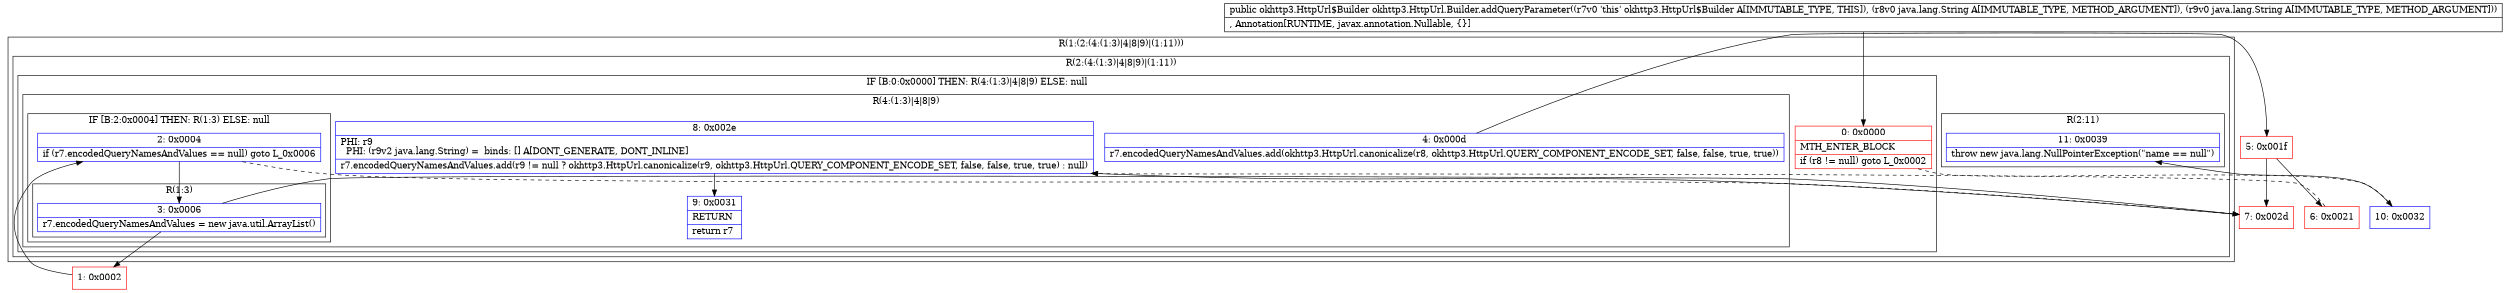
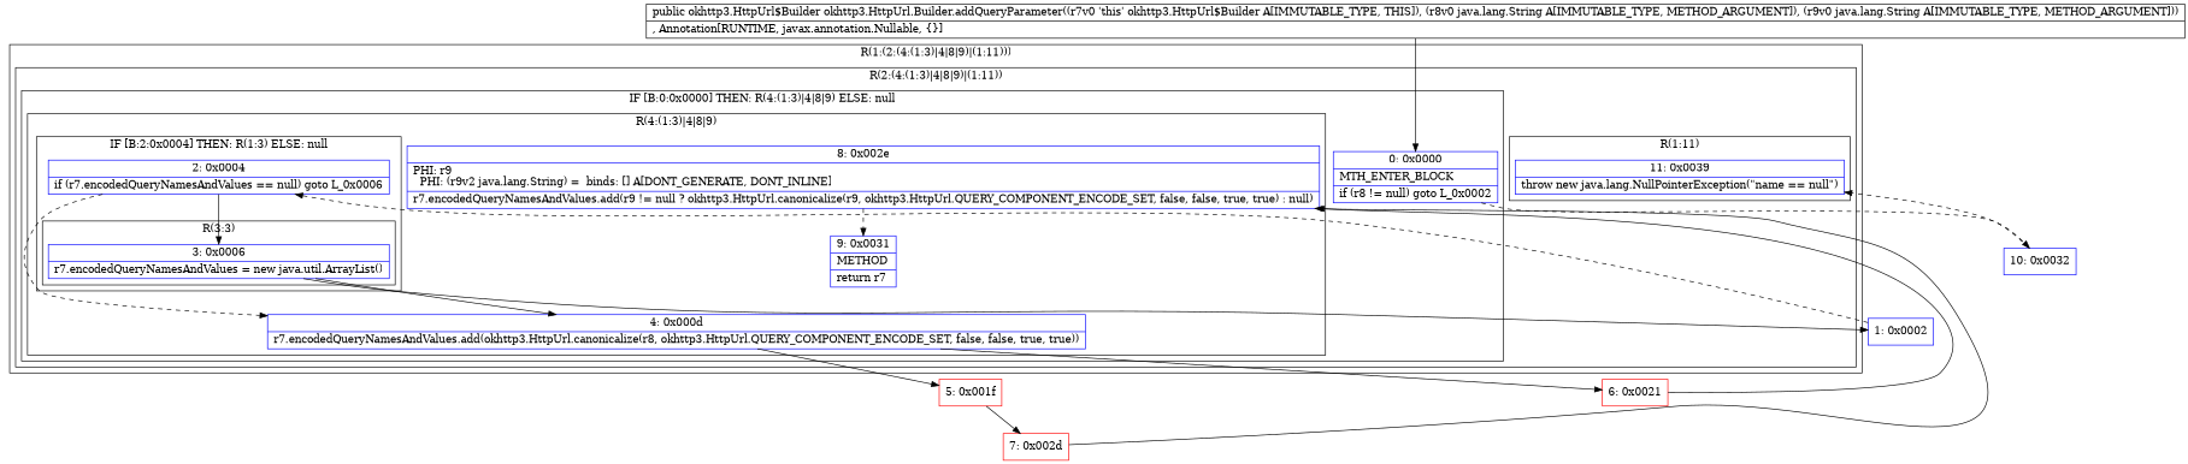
  digraph {
    node [color=blue shape=record]
    n1 [label="{3\:\ 0x0006|r7.encodedQueryNamesAndValues = new java.util.ArrayList()\l}"]
    n2 [label="{2\:\ 0x0004|if (r7.encodedQueryNamesAndValues == null) goto L_0x0006\l}"]
    n3 [label="{4\:\ 0x000d|r7.encodedQueryNamesAndValues.add(okhttp3.HttpUrl.canonicalize(r8, okhttp3.HttpUrl.QUERY_COMPONENT_ENCODE_SET, false, false, true, true))\l}"]
    n4 [label="{8\:\ 0x002e|PHI: r9 \l  PHI: (r9v2 java.lang.String) =  binds: [] A[DONT_GENERATE, DONT_INLINE]\l|r7.encodedQueryNamesAndValues.add(r9 != null ? okhttp3.HttpUrl.canonicalize(r9, okhttp3.HttpUrl.QUERY_COMPONENT_ENCODE_SET, false, false, true, true) : null)\l}"]
-   n5 [label="{9\:\ 0x0031|RETURN\l|return r7\l}"]
-   n6 [color=red label="{0\:\ 0x0000|MTH_ENTER_BLOCK\l|if (r8 != null) goto L_0x0002\l}"]
+   n5 [label="{9\:\ 0x0031|METHOD\l|return r7\l}"]
+   n6 [label="{0\:\ 0x0000|MTH_ENTER_BLOCK\l|if (r8 != null) goto L_0x0002\l}"]
    n7 [label="{11\:\ 0x0039|throw new java.lang.NullPointerException(\"name == null\")\l}"]
-   n8 [color=red label="{1\:\ 0x0002}"]
+   n8 [label="{1\:\ 0x0002}"]
    n9 [color=red label="{5\:\ 0x001f}"]
    n10 [label="{10\:\ 0x0032}"]
    n11 [color=red label="{6\:\ 0x0021}"]
    n12 [color=red label="{7\:\ 0x002d}"]
    n13 [label="{public okhttp3.HttpUrl$Builder okhttp3.HttpUrl.Builder.addQueryParameter((r7v0 'this' okhttp3.HttpUrl$Builder A[IMMUTABLE_TYPE, THIS]), (r8v0 java.lang.String A[IMMUTABLE_TYPE, METHOD_ARGUMENT]), (r9v0 java.lang.String A[IMMUTABLE_TYPE, METHOD_ARGUMENT]))  | , Annotation[RUNTIME, javax.annotation.Nullable, \{\}]\l}" color=""]
    subgraph cluster_1 {
      label="R(1:(2:(4:(1:3)|4|8|9)|(1:11)))"
      subgraph cluster_2 {
        label="R(2:(4:(1:3)|4|8|9)|(1:11))"
        subgraph cluster_3 {
          label="IF [B:0:0x0000] THEN: R(4:(1:3)|4|8|9) ELSE: null"
          n6
          subgraph cluster_4 {
            label="R(4:(1:3)|4|8|9)"
            n3
            n4
            n5
            subgraph cluster_5 {
              label="IF [B:2:0x0004] THEN: R(1:3) ELSE: null"
              n2
              subgraph cluster_6 {
-               label="R(1:3)"
+               label="R(3:3)"
                n1
              }
            }
          }
        }
        subgraph cluster_7 {
-         label="R(2:11)"
+         label="R(1:11)"
          n7
        }
      }
    }
-   n1 -> n12
+   n1 -> n3
    n1 -> n8
    n2 -> n1
-   n2 -> n12 [style=dashed]
+   n2 -> n3 [style=dashed]
    n3 -> n9
-   n4 -> n5
+   n4 -> n5 [style=dashed]
    n6 -> n10 [style=dashed]
-   n8 -> n2
-   n9 -> n11
+   n8 -> n2 [style=dashed]
+   n3 -> n11
    n9 -> n12
-   n10 -> n7
-   n11 -> n4 [style=dashed]
+   n10 -> n7 [style=dashed]
+   n11 -> n4
    n12 -> n4
    n13 -> n6
  }
